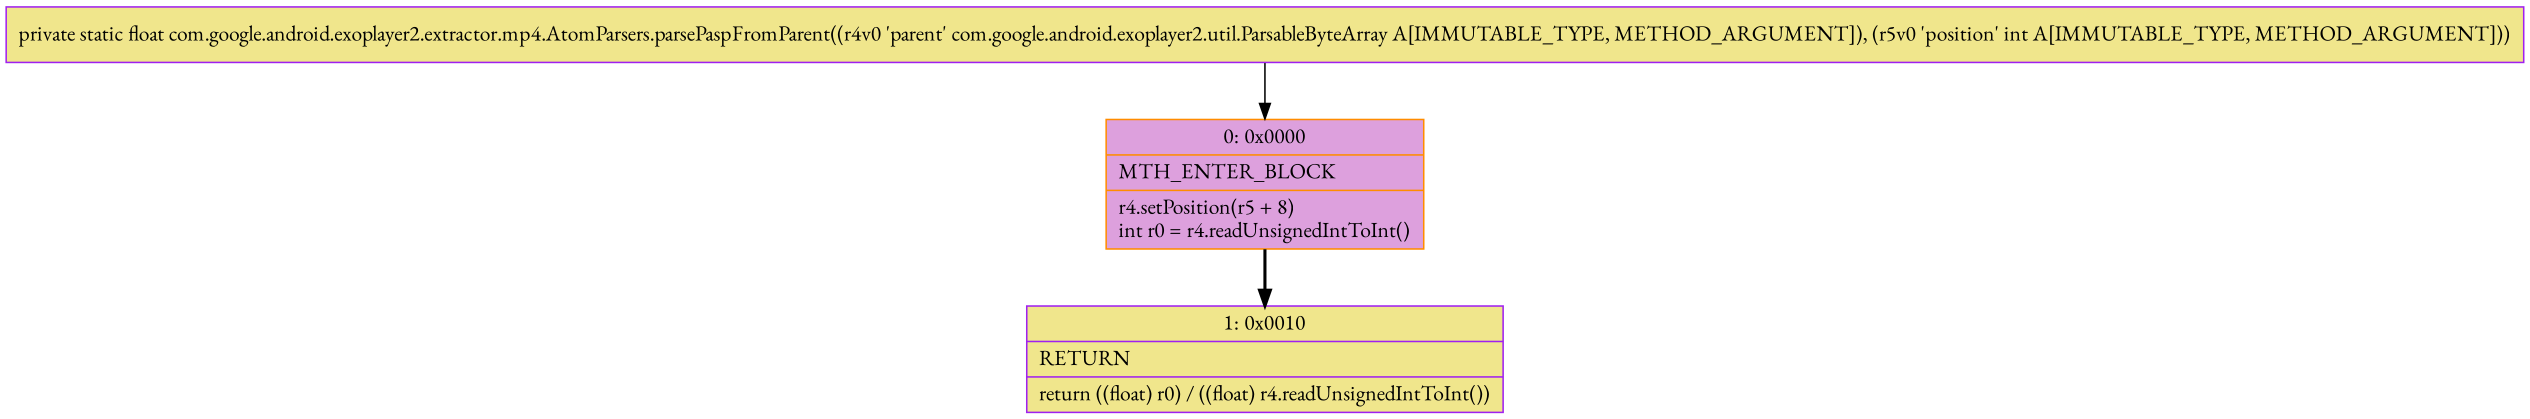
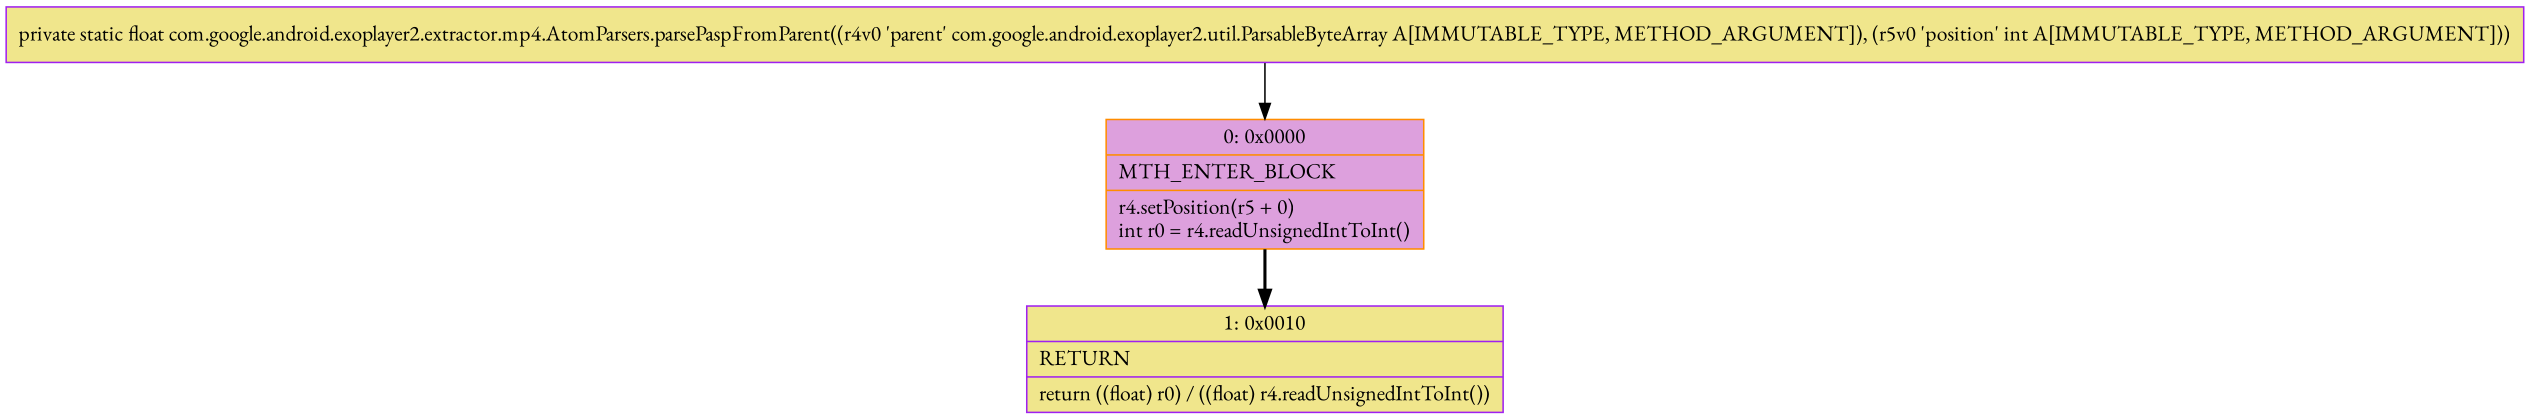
  digraph {
    fontname="EB Garamond"
    node [shape=record style=filled fillcolor=khaki color=purple fontname="EB Garamond"]
    edge [fontname="EB Garamond"]
-   n1 [label="{0\:\ 0x0000|MTH_ENTER_BLOCK\l|r4.setPosition(r5 + 8)\lint r0 = r4.readUnsignedIntToInt()\l}" fillcolor=plum color=darkorange]
+   n1 [label="{0\:\ 0x0000|MTH_ENTER_BLOCK\l|r4.setPosition(r5 + 0)\lint r0 = r4.readUnsignedIntToInt()\l}" fillcolor=plum color=darkorange]
    n2 [label="{1\:\ 0x0010|RETURN\l|return ((float) r0) \/ ((float) r4.readUnsignedIntToInt())\l}"]
    n3 [label="{private static float com.google.android.exoplayer2.extractor.mp4.AtomParsers.parsePaspFromParent((r4v0 'parent' com.google.android.exoplayer2.util.ParsableByteArray A[IMMUTABLE_TYPE, METHOD_ARGUMENT]), (r5v0 'position' int A[IMMUTABLE_TYPE, METHOD_ARGUMENT])) }"]
    n1 -> n2 [style=bold]
    n3 -> n1 [style=solid]
  }
